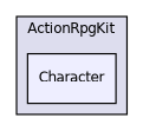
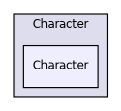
  digraph {
    compound=true
    n1 [fillcolor="#eeeeff" fontname=Helvetica fontsize=10 label=Character pencolor=black shape=box style=filled]
    subgraph cluster_1 {
      bgcolor="#ddddee"
      fontname=Helvetica
      fontsize=10
-     label=ActionRpgKit
+     label=Character
      pencolor=black
      n1
    }
  }
